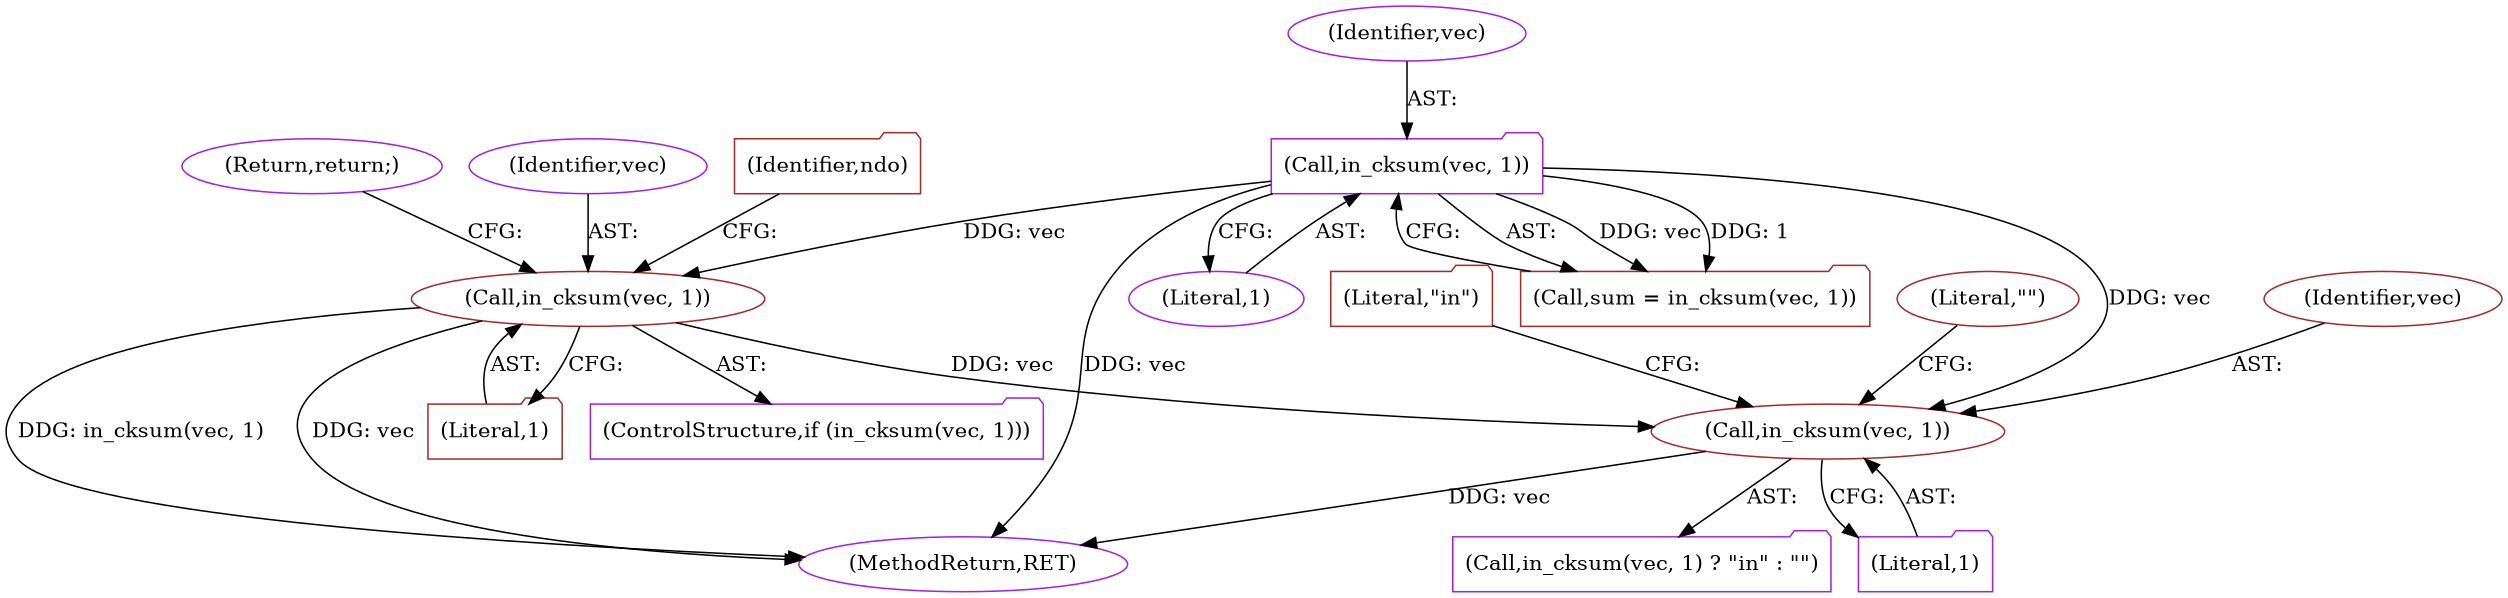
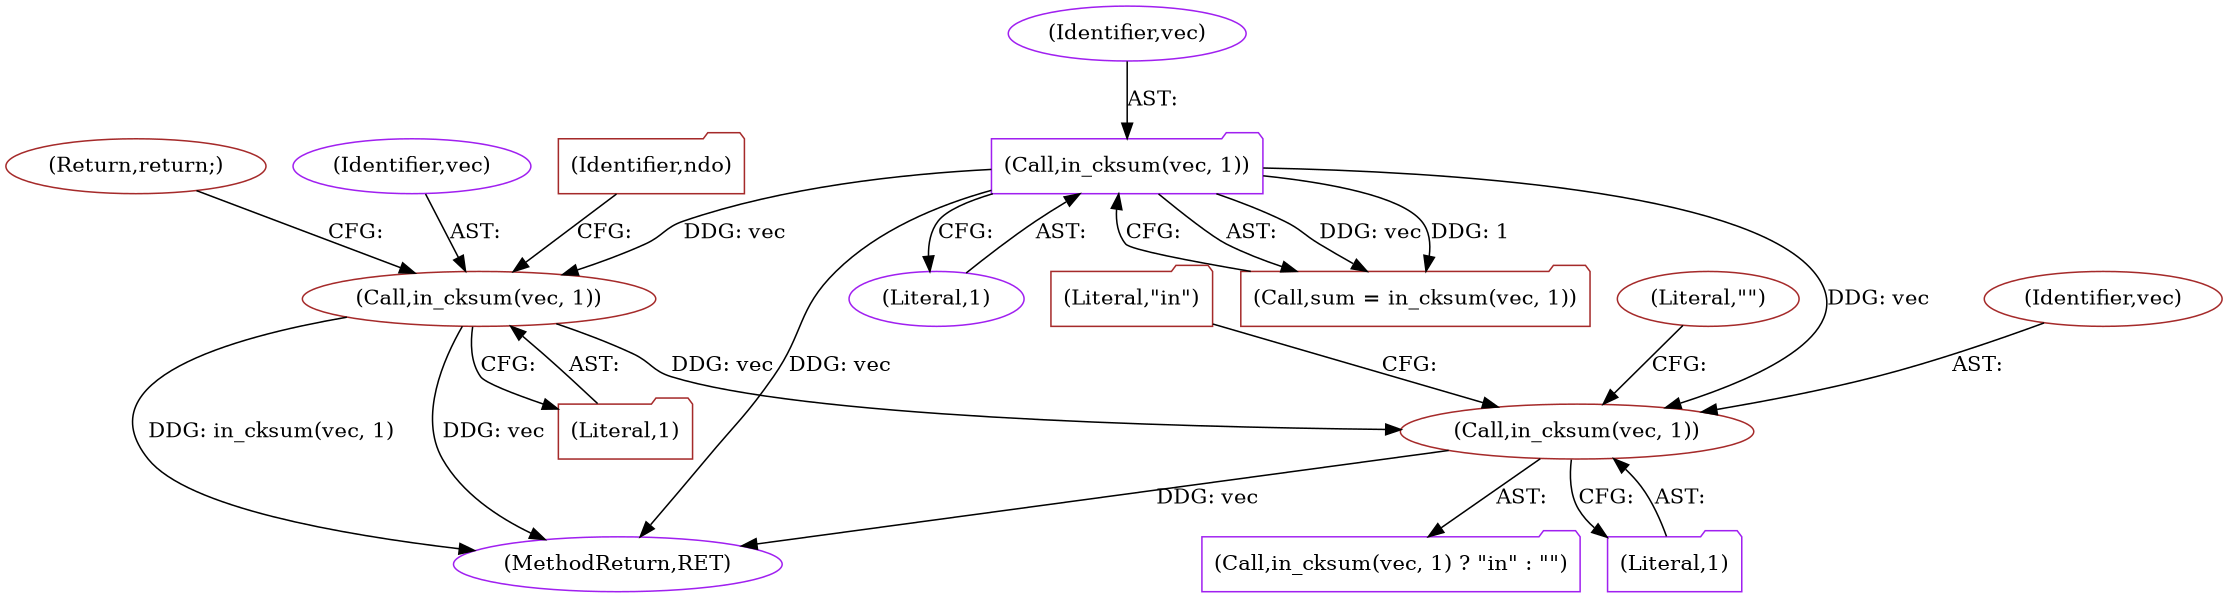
  digraph {
    node [color=purple shape=ellipse]
    n1 [color=brown label="(Call,in_cksum(vec, 1))"]
    n2 [label="(MethodReturn,RET)"]
    n3 [label="(Literal,1)" shape=folder]
    n4 [label="(Call,in_cksum(vec, 1) ? \"in\" : \"\")" shape=folder]
    n5 [label="(Call,in_cksum(vec, 1))" shape=folder]
    n6 [color=brown label="(Call,in_cksum(vec, 1))"]
    n7 [color=brown label="(Call,sum = in_cksum(vec, 1))" shape=folder]
    n8 [label="(Literal,1)"]
    n9 [color=brown label="(Literal,1)" shape=folder]
-   n10 [label="(ControlStructure,if (in_cksum(vec, 1)))" shape=folder]
    n11 [color=brown label="(Literal,\"in\")" shape=folder]
-   n12 [label="(Return,return;)"]
+   n12 [color=brown label="(Return,return;)"]
    n13 [color=brown label="(Literal,\"\")"]
    n14 [label="(Identifier,vec)"]
    n15 [color=brown label="(Identifier,vec)"]
    n16 [label="(Identifier,vec)"]
    n17 [color=brown label="(Identifier,ndo)" shape=folder]
    n1 -> n2 [label="DDG: vec"]
    n1 -> n3 [label="CFG: "]
    n1 -> n4 [label="AST: "]
    n3 -> n1 [label="AST: "]
    n5 -> n1 [label="DDG: vec"]
    n5 -> n2 [label="DDG: vec"]
    n5 -> n6 [label="DDG: vec"]
    n5 -> n7 [label="AST: "]
    n5 -> n7 [label="DDG: vec"]
    n5 -> n7 [label="DDG: 1"]
    n5 -> n8 [label="CFG: "]
    n6 -> n1 [label="DDG: vec"]
    n6 -> n2 [label="DDG: in_cksum(vec, 1)"]
    n6 -> n2 [label="DDG: vec"]
    n6 -> n9 [label="CFG: "]
-   n6 -> n10 [label="AST: "]
    n7 -> n5 [label="CFG: "]
    n8 -> n5 [label="AST: "]
    n9 -> n6 [label="AST: "]
    n11 -> n1 [label="CFG: "]
    n12 -> n6 [label="CFG: "]
    n13 -> n1 [label="CFG: "]
    n14 -> n6 [label="AST: "]
    n15 -> n1 [label="AST: "]
    n16 -> n5 [label="AST: "]
    n17 -> n6 [label="CFG: "]
  }
